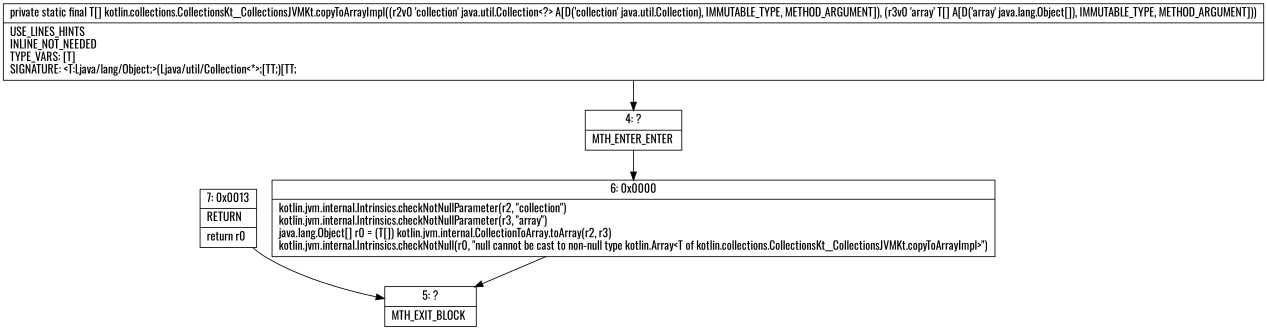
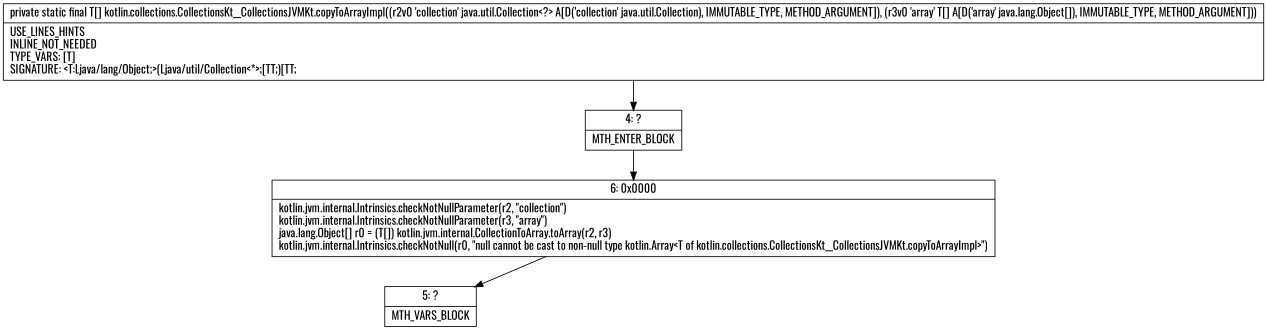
  digraph {
    fontname=Oswald
    node [fontname=Oswald shape=record]
    edge [fontname=Oswald]
-   n1 [label="{4\:\ ?|MTH_ENTER_ENTER\l}"]
+   n1 [label="{4\:\ ?|MTH_ENTER_BLOCK\l}"]
    n2 [label="{6\:\ 0x0000|kotlin.jvm.internal.Intrinsics.checkNotNullParameter(r2, \"collection\")\lkotlin.jvm.internal.Intrinsics.checkNotNullParameter(r3, \"array\")\ljava.lang.Object[] r0 = (T[]) kotlin.jvm.internal.CollectionToArray.toArray(r2, r3)\lkotlin.jvm.internal.Intrinsics.checkNotNull(r0, \"null cannot be cast to non\-null type kotlin.Array\<T of kotlin.collections.CollectionsKt__CollectionsJVMKt.copyToArrayImpl\>\")\l}"]
-   n3 [label="{5\:\ ?|MTH_EXIT_BLOCK\l}"]
-   n4 [label="{7\:\ 0x0013|RETURN\l|return r0\l}"]
+   n3 [label="{5\:\ ?|MTH_VARS_BLOCK\l}"]
    n5 [label="{private static final T[] kotlin.collections.CollectionsKt__CollectionsJVMKt.copyToArrayImpl((r2v0 'collection' java.util.Collection\<?\> A[D('collection' java.util.Collection), IMMUTABLE_TYPE, METHOD_ARGUMENT]), (r3v0 'array' T[] A[D('array' java.lang.Object[]), IMMUTABLE_TYPE, METHOD_ARGUMENT]))  | USE_LINES_HINTS\lINLINE_NOT_NEEDED\lTYPE_VARS: [T]\lSIGNATURE: \<T:Ljava\/lang\/Object;\>(Ljava\/util\/Collection\<*\>;[TT;)[TT;\l}"]
    n1 -> n2
    n2 -> n3
-   n4 -> n3
    n5 -> n1
  }
